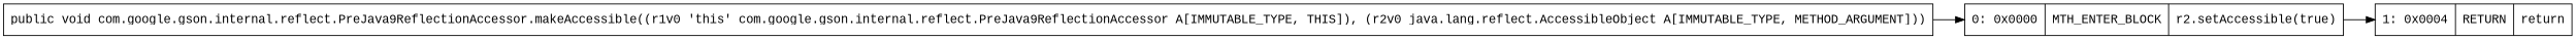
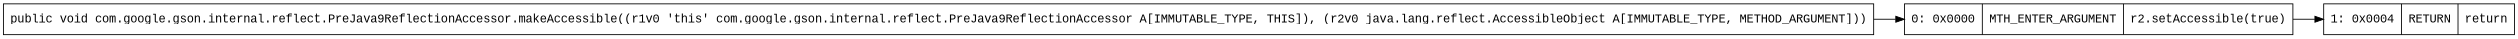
  digraph {
    rankdir=LR
    fontname="Liberation Mono"
    node [shape=record fontname="Liberation Mono"]
    edge [fontname="Liberation Mono"]
-   n1 [label="{0\:\ 0x0000|MTH_ENTER_BLOCK\l|r2.setAccessible(true)\l}"]
+   n1 [label="{0\:\ 0x0000|MTH_ENTER_ARGUMENT\l|r2.setAccessible(true)\l}"]
    n2 [label="{1\:\ 0x0004|RETURN\l|return\l}"]
    n3 [label="{public void com.google.gson.internal.reflect.PreJava9ReflectionAccessor.makeAccessible((r1v0 'this' com.google.gson.internal.reflect.PreJava9ReflectionAccessor A[IMMUTABLE_TYPE, THIS]), (r2v0 java.lang.reflect.AccessibleObject A[IMMUTABLE_TYPE, METHOD_ARGUMENT])) }"]
    n1 -> n2
    n3 -> n1
  }
